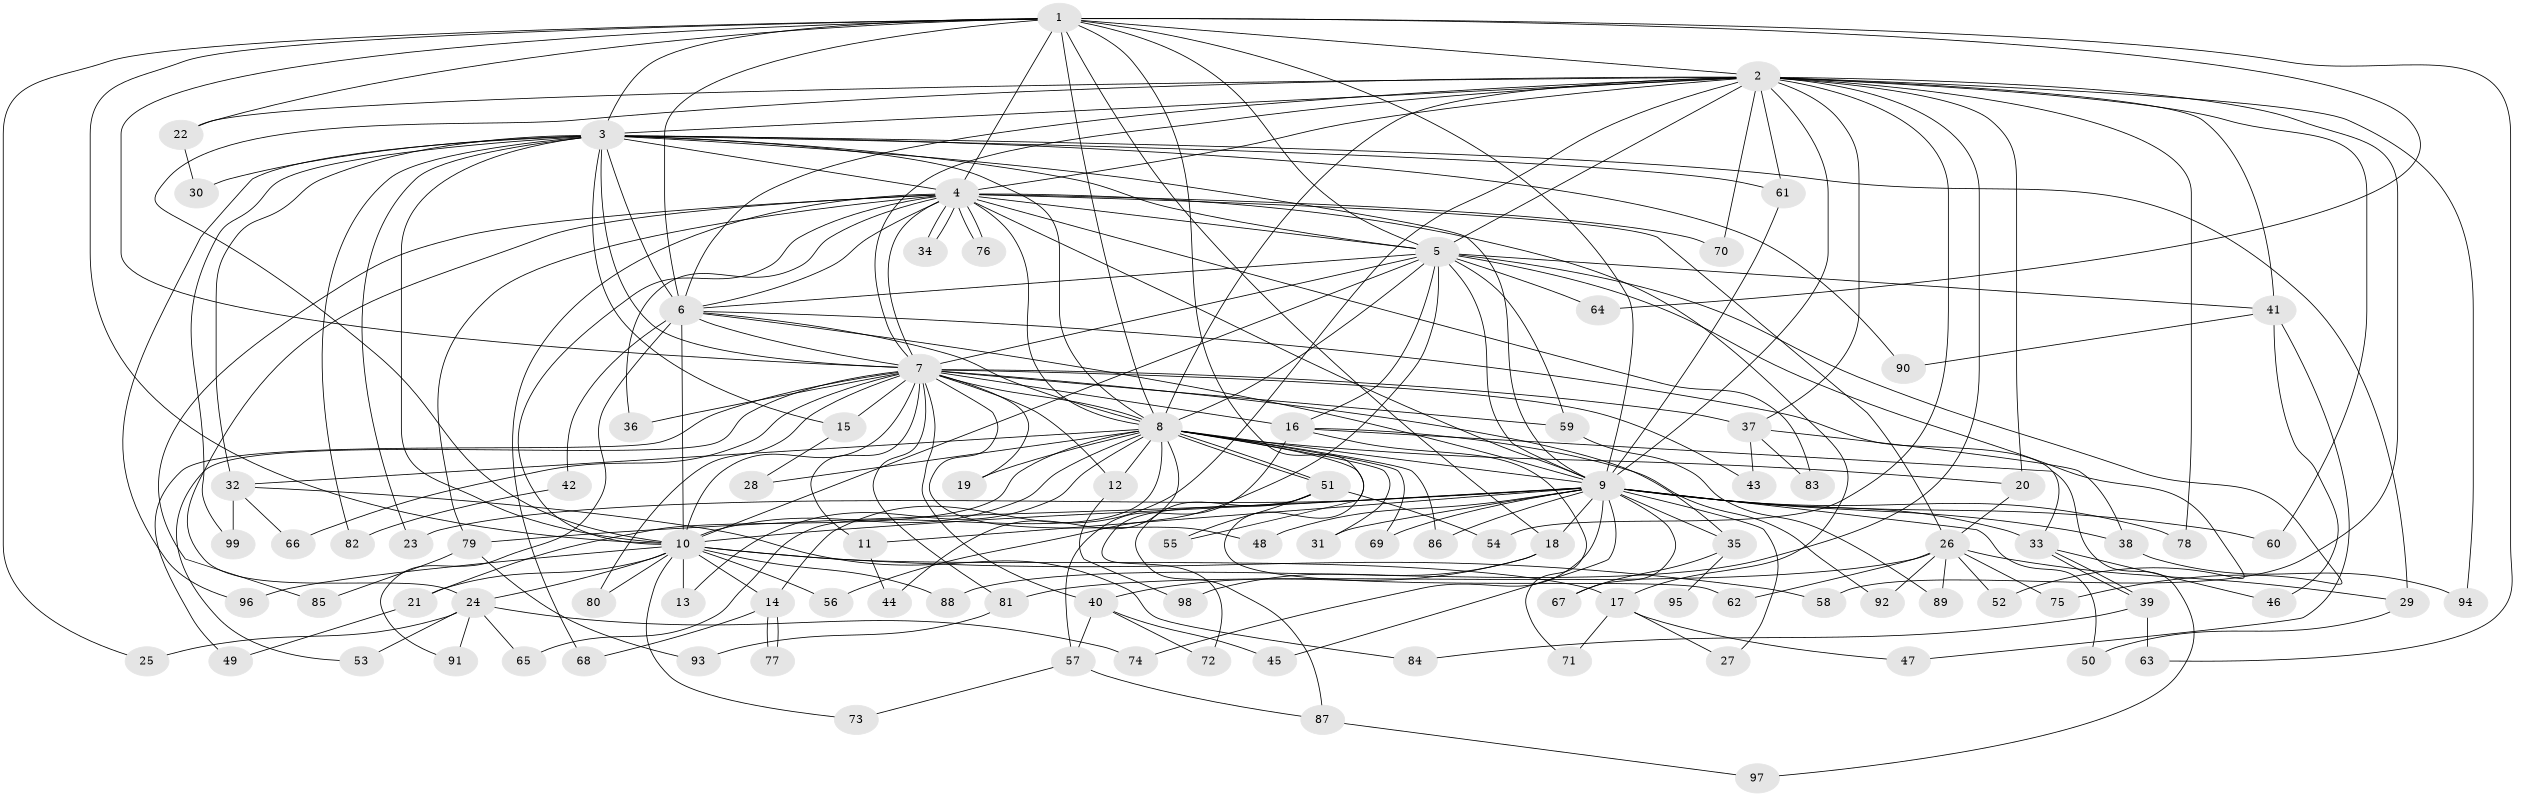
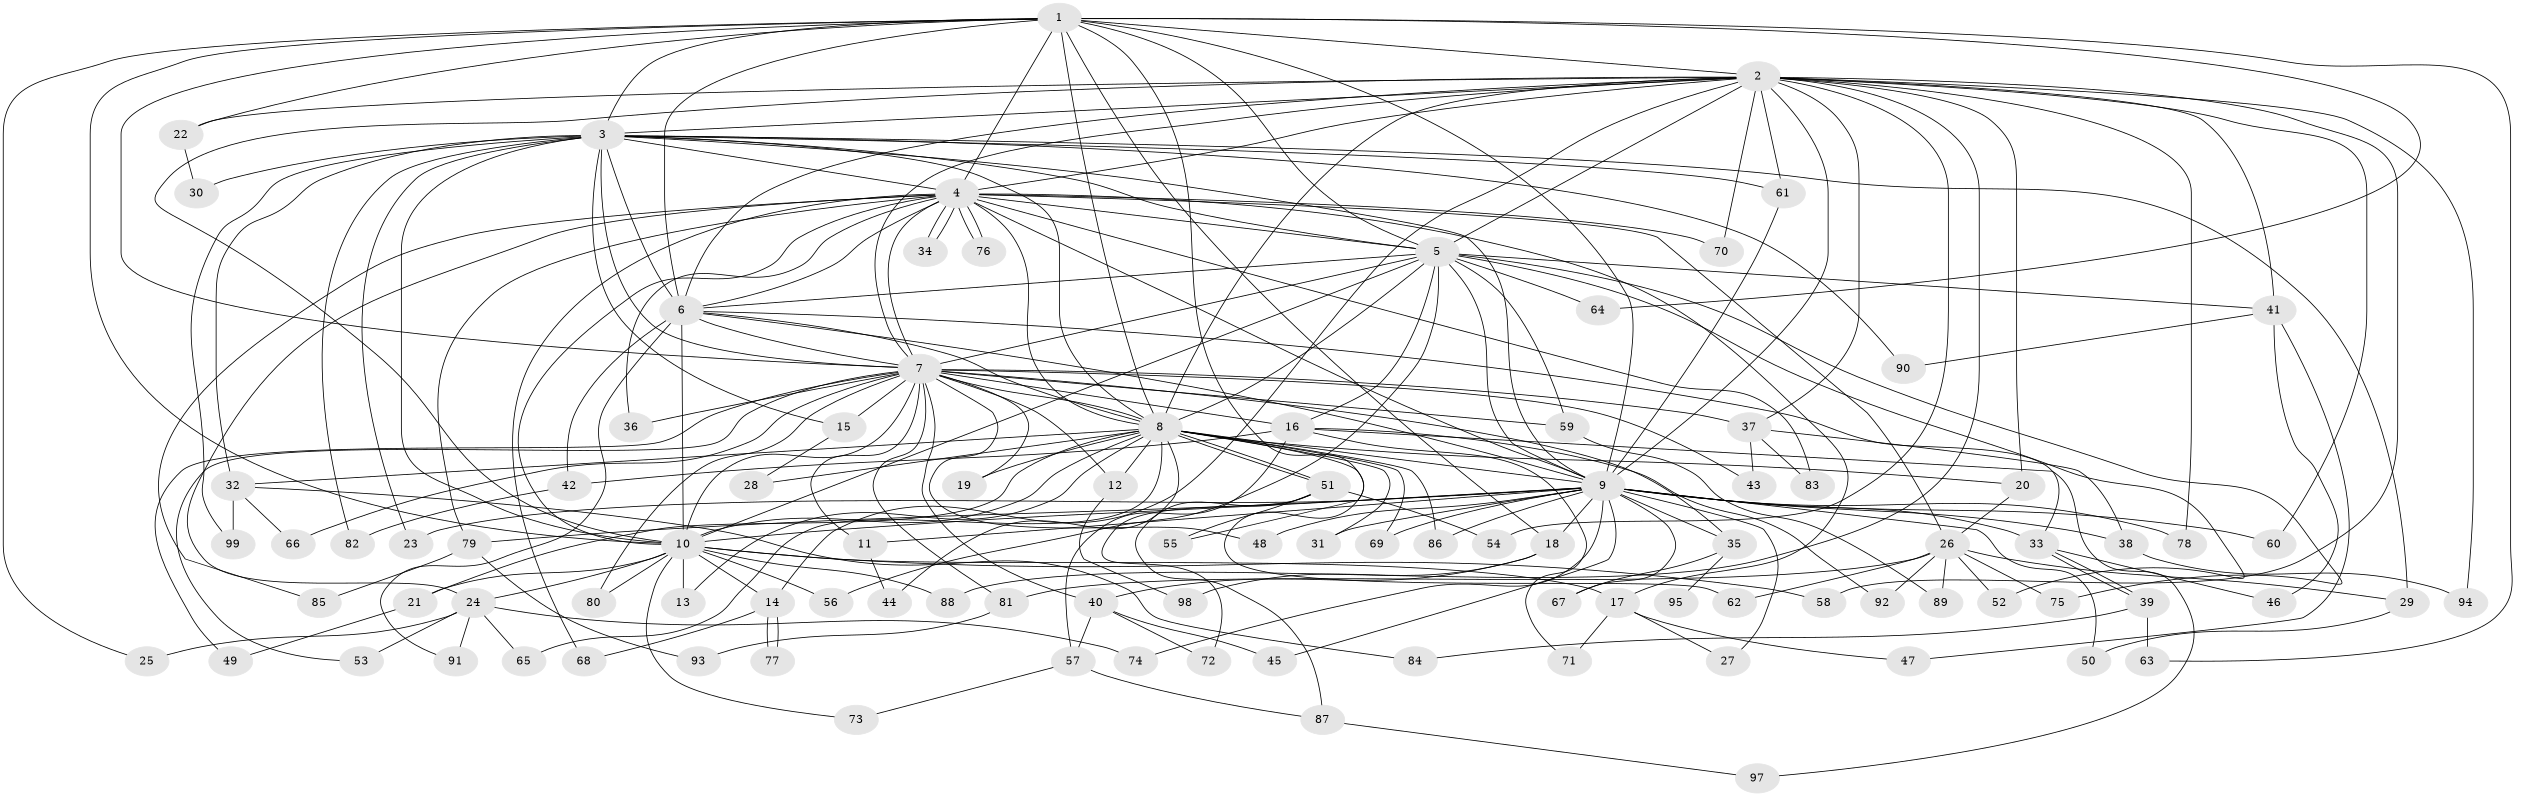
  graph {
    node [color=gray90 style=filled]
    1
    2
    3
    4
    5
    6
    7
    8
    9
    10
    18
    22
    25
    55
    63
    64
    14
    20
    37
    41
    54
    58
    60
    61
    70
    78
    88
    94
    15
    23
    29
    30
    32
    82
    90
-   96
    99
    17
    24
    26
    34
    36
    68
    76
    79
    83
    85
    16
    52
    56
    59
    75
    33
    42
    91
    11
    12
    19
    35
    40
    43
    48
    49
    53
    66
    80
    81
    13
    21
    28
    31
    44
    51
    62
    65
    69
    86
    27
    38
    45
    50
    67
    74
    73
    98
    77
    47
    46
    84
    71
    92
    89
    93
    57
    97
    39
    95
    72
    87
    1 -- 2
    1 -- 3
    1 -- 4
    1 -- 5
    1 -- 6
    1 -- 7
    1 -- 8
    1 -- 9
    1 -- 10
    1 -- 18
    1 -- 22
    1 -- 25
    1 -- 55
    1 -- 63
    1 -- 64
    2 -- 3
    2 -- 4
    2 -- 5
    2 -- 6
    2 -- 7
    2 -- 8
    2 -- 9
    2 -- 10
    2 -- 22
    2 -- 14
    2 -- 20
    2 -- 37
    2 -- 41
    2 -- 54
    2 -- 58
    2 -- 60
    2 -- 61
    2 -- 70
    2 -- 78
    2 -- 88
    2 -- 94
    3 -- 4
    3 -- 5
    3 -- 6
    3 -- 7
    3 -- 8
    3 -- 9
    3 -- 10
    3 -- 61
    3 -- 15
    3 -- 23
    3 -- 29
    3 -- 30
    3 -- 32
    3 -- 82
    3 -- 90
-   3 -- 96
    3 -- 99
    4 -- 5
    4 -- 6
    4 -- 7
    4 -- 8
    4 -- 9
    4 -- 10
    4 -- 70
    4 -- 17
    4 -- 24
    4 -- 26
    4 -- 34
    4 -- 34
    4 -- 36
    4 -- 68
    4 -- 76
    4 -- 76
    4 -- 79
    4 -- 83
    4 -- 85
    5 -- 6
    5 -- 7
    5 -- 8
    5 -- 9
    5 -- 10
    5 -- 64
    5 -- 41
    5 -- 16
    5 -- 52
    5 -- 56
    5 -- 59
    5 -- 75
    6 -- 7
    6 -- 8
    6 -- 9
    6 -- 10
    6 -- 33
    6 -- 42
    6 -- 91
    7 -- 8
    7 -- 10
    7 -- 37
    7 -- 15
    7 -- 36
    7 -- 16
    7 -- 59
    7 -- 11
    7 -- 12
    7 -- 19
    7 -- 35
    7 -- 40
    7 -- 43
    7 -- 48
    7 -- 49
    7 -- 53
    7 -- 66
    7 -- 80
    7 -- 81
    8 -- 9
    8 -- 10
    8 -- 20
    8 -- 32
    8 -- 12
    8 -- 19
    8 -- 13
    8 -- 21
    8 -- 28
    8 -- 31
    8 -- 44
    8 -- 51
    8 -- 51
    8 -- 62
    8 -- 65
    8 -- 69
    8 -- 86
    9 -- 10
    9 -- 18
    9 -- 60
    9 -- 78
    9 -- 23
    9 -- 79
    9 -- 33
    9 -- 11
    9 -- 35
    9 -- 48
    9 -- 31
    9 -- 69
    9 -- 86
    9 -- 27
    9 -- 38
    9 -- 45
    9 -- 50
    9 -- 67
    9 -- 74
    10 -- 14
    10 -- 58
    10 -- 88
-   10 -- 96
    10 -- 17
    10 -- 24
    10 -- 56
    10 -- 80
    10 -- 13
    10 -- 21
    10 -- 73
    18 -- 40
    18 -- 98
    22 -- 30
    14 -- 68
    14 -- 77
    14 -- 77
    20 -- 26
    37 -- 83
    37 -- 43
    37 -- 38
    41 -- 90
    41 -- 47
    41 -- 46
    61 -- 9
    15 -- 28
    29 -- 50
    32 -- 99
    32 -- 66
    32 -- 84
    17 -- 27
    17 -- 47
    17 -- 71
    24 -- 25
    24 -- 91
    24 -- 53
    24 -- 65
    24 -- 74
    26 -- 29
    26 -- 52
    26 -- 75
    26 -- 81
    26 -- 62
    26 -- 92
    26 -- 89
    79 -- 85
    79 -- 93
+   16 -- 42
    16 -- 71
    16 -- 92
    16 -- 57
    16 -- 97
    59 -- 89
    33 -- 46
    33 -- 39
    33 -- 39
    42 -- 82
    11 -- 44
    12 -- 98
    35 -- 67
    35 -- 95
    40 -- 45
    40 -- 57
    40 -- 72
    81 -- 93
    21 -- 49
    51 -- 55
    51 -- 54
    51 -- 72
    51 -- 87
    38 -- 94
    57 -- 73
    57 -- 87
    39 -- 63
    39 -- 84
    87 -- 97
  }
